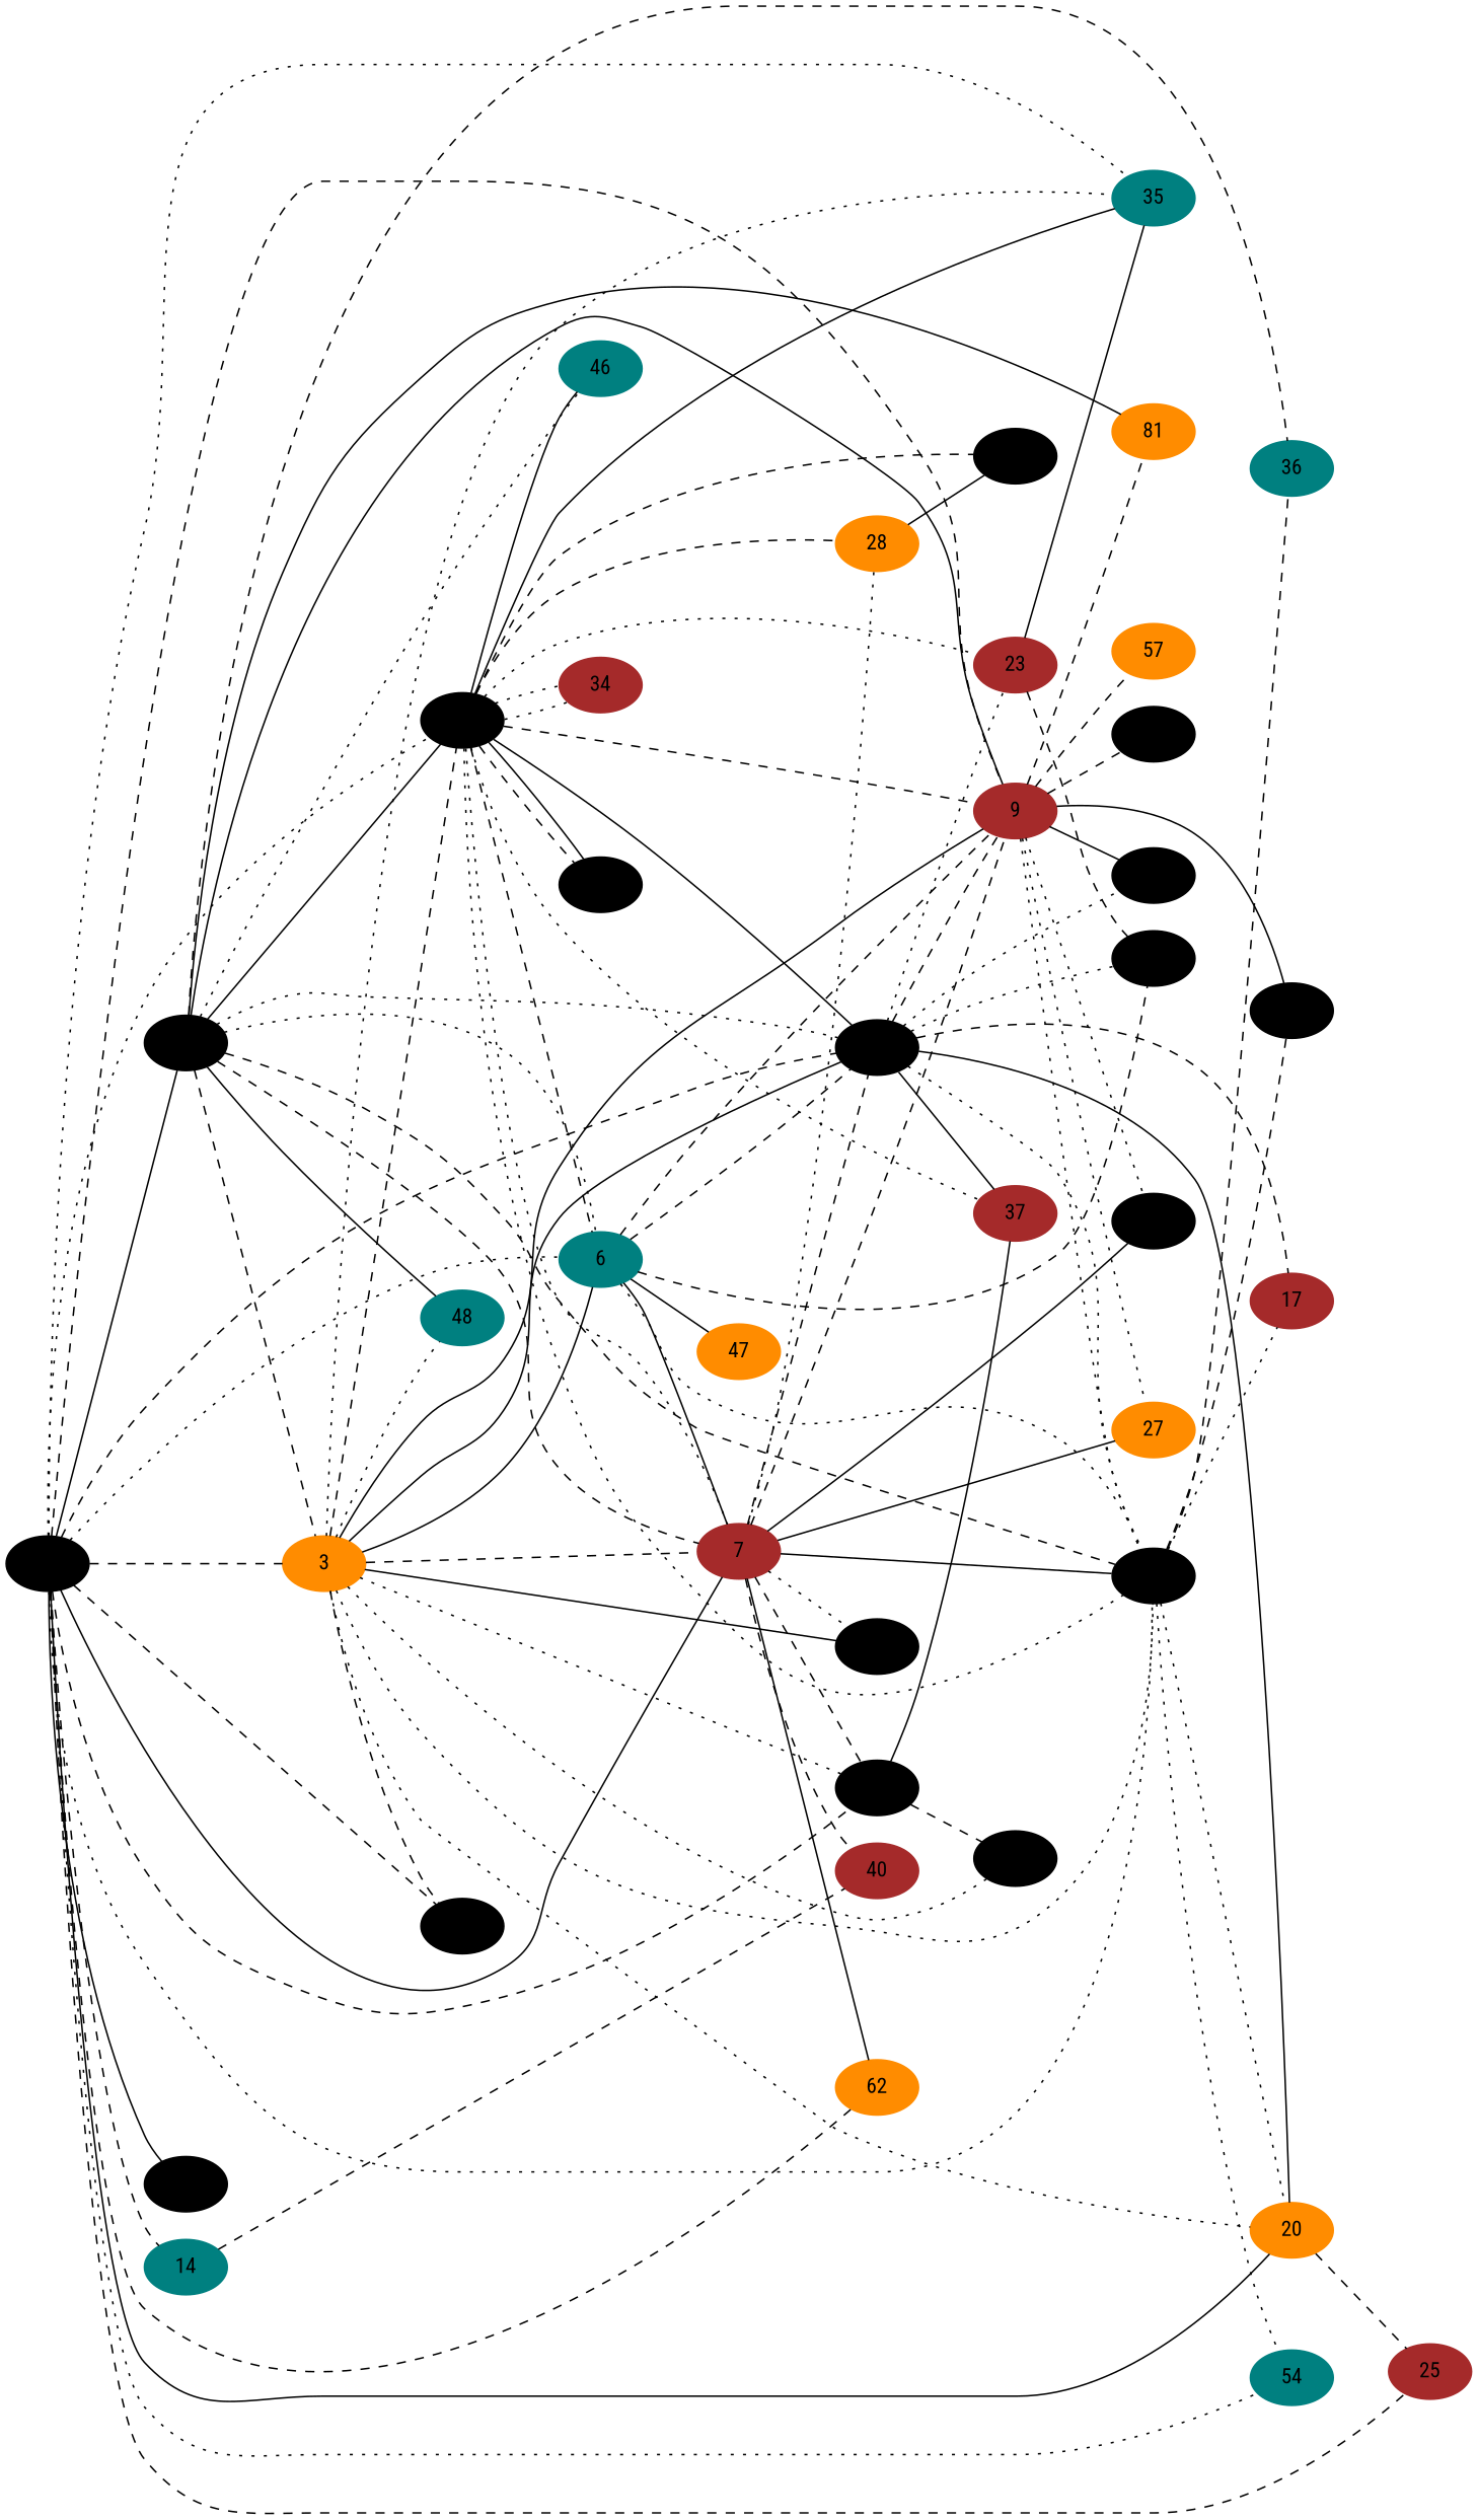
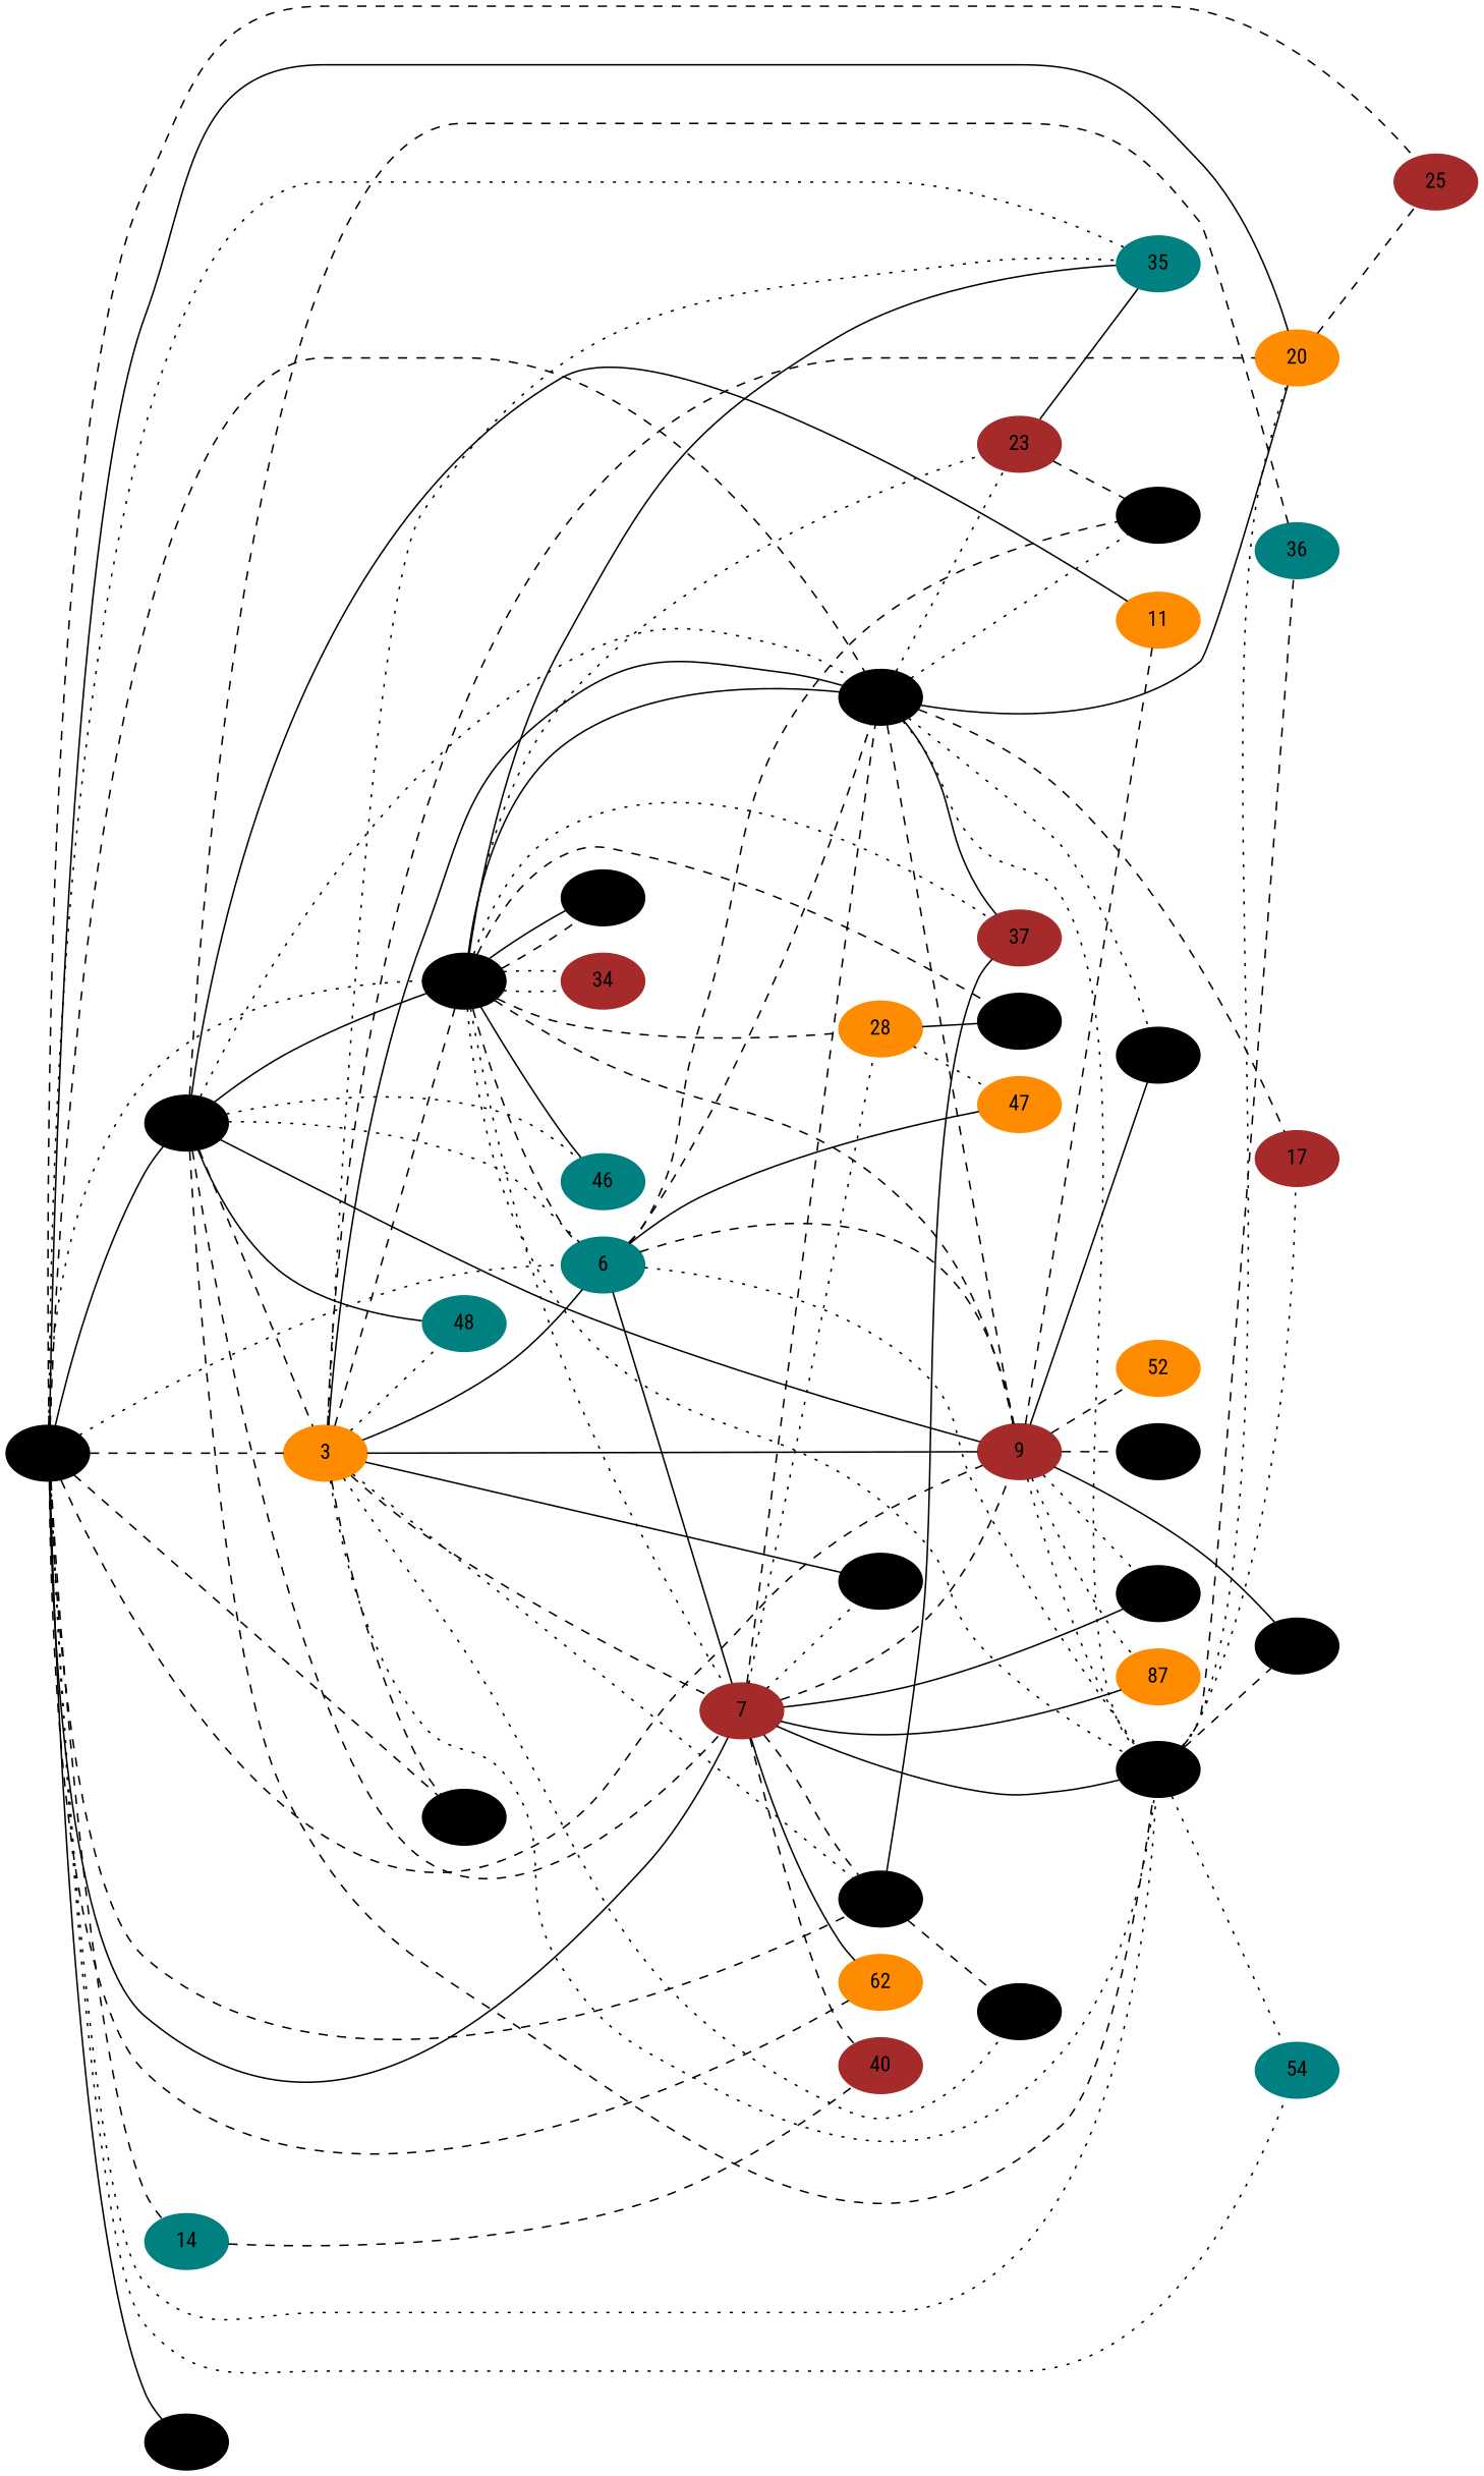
  graph {
    fontname="Roboto Condensed"
    rankdir=LR
    node [color=black fontname="Roboto Condensed" style=filled]
    edge [fontname="Roboto Condensed" style=dashed]
    1 [super="+5"]
    2 [super="+30"]
    3 [color=darkorange super="+12"]
    4 [super="+42"]
    6 [color=teal]
    7 [color=brown super="+22"]
    8 [super="+49"]
    9 [color=brown super="+33"]
    10 [super="+44"]
    14 [color=teal]
    16 [super="+51"]
    20 [color=darkorange super="+21"]
    24
    25 [color=brown]
    29
    n16 [color=darkorange label=62]
    35 [color=teal super="+38"]
    54 [color=teal]
-   11 [color=darkorange label=81]
+   11 [color=darkorange]
    36 [color=teal]
    46 [color=teal]
    48 [color=teal]
    18
    55
    19
    23 [color=brown super="+50"]
    28 [color=darkorange]
    34 [color=brown super="+45"]
    37 [color=brown super="+43"]
    41
    26 [super="+53"]
    47 [color=darkorange]
-   27 [color=darkorange]
+   27 [color=darkorange label=87]
    31
    40 [color=brown]
    13
    17 [color=brown]
-   52 [color=darkorange label=57]
+   52 [color=darkorange]
    15
    39
    1 -- 2 [style=solid weight=3]
    1 -- 3 [weight=2]
    1 -- 4 [style=dotted weight=3]
    1 -- 6 [style=dotted weight=2]
    1 -- 7 [style=solid weight=2]
    1 -- 8 [weight=2]
    1 -- 9 [weight=2]
    1 -- 10 [style=dotted weight=3]
    1 -- 14 [weight=2]
    1 -- 16
    1 -- 20 [style=solid]
    1 -- 24 [style=solid]
    1 -- 25
    1 -- 29
    1 -- n16
    1 -- 35 [style=dotted]
    1 -- 54 [style=dotted]
    2 -- 3
    2 -- 4 [style=solid]
    2 -- 6 [style=dotted]
    2 -- 7
    2 -- 8 [style=dotted]
    2 -- 9 [style=solid]
    2 -- 10
    2 -- 11 [style=solid]
    2 -- 36
    2 -- 46 [style=dotted]
    2 -- 48 [style=solid]
    3 -- 4 [weight=2]
    3 -- 6 [style=solid]
    3 -- 7 [weight=2]
    3 -- 8 [style=solid]
    3 -- 9 [style=solid]
    3 -- 10 [style=dotted]
    3 -- 16 [style=dotted]
-   3 -- 20 [style=dotted]
+   3 -- 20
    3 -- 29
    3 -- 35 [style=dotted]
    3 -- 48 [style=dotted]
    3 -- 18 [style=solid]
    3 -- 55 [style=dotted]
    4 -- 6
    4 -- 7 [style=dotted]
    4 -- 8 [style=solid]
    4 -- 9
    4 -- 10 [style=dotted]
    4 -- 35 [style=solid]
    4 -- 46 [style=solid]
    4 -- 19
    4 -- 19 [style=solid]
    4 -- 23 [style=dotted]
    4 -- 28
    4 -- 34 [style=dotted weight=2]
    4 -- 34 [style=dotted]
    4 -- 37 [style=dotted]
    4 -- 41
    6 -- 7 [style=solid]
    6 -- 8
    6 -- 9
    6 -- 10 [style=dotted]
    6 -- 26
    6 -- 47 [style=solid]
    7 -- 8
    7 -- 9 [weight=2]
    7 -- 10 [style=solid]
    7 -- 16
    7 -- n16 [style=solid]
    7 -- 18 [style=dotted]
    7 -- 28 [style=dotted]
    7 -- 27 [style=solid]
    7 -- 31 [style=solid]
    7 -- 40
    8 -- 9
    8 -- 10 [style=dotted]
    8 -- 20 [style=solid]
    8 -- 23 [style=dotted]
    8 -- 37 [style=solid]
    8 -- 26 [style=dotted]
    8 -- 13 [style=dotted]
    8 -- 17
    9 -- 10 [style=dotted]
    9 -- 11
    9 -- 27 [style=dotted]
    9 -- 31 [style=dotted]
    9 -- 13 [style=solid]
    9 -- 52
    9 -- 15 [style=solid]
    9 -- 39 [weight=2]
    10 -- 20 [style=dotted]
    10 -- 54 [style=dotted]
    10 -- 36
    10 -- 17 [style=dotted]
    10 -- 15
    14 -- 40
    16 -- 55
    16 -- 37 [style=solid]
    20 -- 25
    23 -- 35 [style=solid]
    23 -- 26
    28 -- 41 [style=solid]
+   28 -- 47 [style=dotted]
  }
